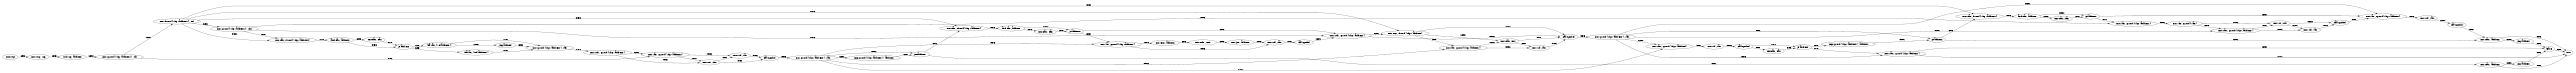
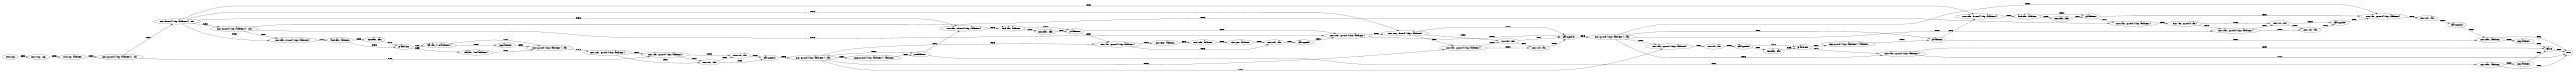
  digraph {
    rankdir=LR
    n1 [label="push rbp"]
    n2 [label="mov rbp , rsp"]
    n3 [label="sub rsp , address"]
    n4 [label="mov qword [ rbp - address ] , rdi"]
    n5 [label="mov dword [ rbp - address ] , esi"]
    n6 [label="mov rax , qword [ rbp - address ]"]
    n7 [label="mov qword [ rbp - address ] , rdx"]
    n8 [label="mov eax , dword [ rbp - address ]"]
    n9 [label="mov eax , dword [ rbp - address ]"]
    n10 [label="mov ecx , dword [ rbp - address ]"]
    n11 [label="mov eax , dword [ rbp - address ]"]
    n12 [label="mov rsi , rdx"]
    n13 [label="mov rdi , rax"]
    n14 [label="mov rdx , qword [ rbp - address ]"]
    n15 [label="mov rax , qword [ rbp - address ]"]
    n16 [label="and eax , address"]
    n17 [label="and eax , address"]
    n18 [label="call symbol"]
    n19 [label="mov rax , qword [ rbp - address ]"]
-   n20 [label="mov eax , ecx"]
+   n20 [label="mov esi , ecx"]
    n21 [label="and eax , address"]
    n22 [label="mov rdx , qword [ rax ]"]
    n23 [label="test eax , eax"]
    n24 [label="je address"]
    n25 [label="lea rax , [ rel address ]"]
    n26 [label="lea rax , [ rel address ]"]
    n27 [label="mov qword [ rbp - address ] , rax"]
    n28 [label="jmp address"]
    n29 [label="mov rdx , qword [ rbp - address ]"]
    n30 [label="test eax , eax"]
    n31 [label="je address"]
    n32 [label="mov rax , qword [ rbp - address ]"]
    n33 [label="mov ecx , address"]
    n34 [label="mov rdi , rax"]
    n35 [label="mov qword [ rbp - address ] , rax"]
-   n36 [label="mov edx , retn"]
+   n36 [label="mov edx , address"]
    n37 [label="call symbol"]
    n38 [label="mov eax , address"]
    n39 [label="jmp address"]
    n40 [label=retn]
    n41 [label=leave]
    n42 [label="call symbol"]
    n43 [label="mov qword [ rbp - address ] , rax"]
    n44 [label="cmp qword [ rbp - address ] , address"]
    n45 [label="jne address"]
    n46 [label="mov rax , qword [ rbp - address ]"]
    n47 [label="mov rdi , rax"]
    n48 [label="mov rdi , rax"]
    n49 [label="mov rax , qword [ rbp - address ]"]
    n50 [label="je address"]
    n51 [label="mov rax , qword [ rbp - address ]"]
    n52 [label="mov rax , qword [ rbp - address ]"]
    n53 [label="mov eax , address"]
    n54 [label="mov rdi , rax"]
    n55 [label="mov rsi , rdx"]
    n56 [label="mov rdi , rax"]
    n57 [label="call symbol"]
    n58 [label="test eax , eax"]
    n59 [label="je address"]
    n60 [label="cmp qword [ rbp - address ] , address"]
    n61 [label="mov jne , address"]
    n62 [label="jmp address"]
    n63 [label="test eax , eax"]
    n64 [label="je address"]
    n65 [label="call symbol"]
    n66 [label="call symbol"]
    n1 -> n2 [label=CFG]
    n2 -> n3 [label=CFG]
    n3 -> n4 [label=CFG]
    n4 -> n5 [label=CFG]
    n4 -> n6 [label=DFG]
    n5 -> n7 [label=CFG]
    n5 -> n8 [label=DFG]
    n5 -> n9 [label=DFG]
    n5 -> n10 [label=DFG]
    n5 -> n11 [label=DFG]
    n6 -> n12 [label=CFG]
    n6 -> n13 [label=DFG]
    n7 -> n8 [label=CFG]
    n7 -> n14 [label=DFG]
    n7 -> n15 [label=DFG]
    n8 -> n16 [label=DFG]
    n9 -> n17 [label=DFG]
    n10 -> n18 [label=DFG]
    n10 -> n19 [label=CFG]
    n10 -> n20 [label=CFG]
    n11 -> n21 [label=DFG]
    n12 -> n13 [label=CFG]
    n12 -> n42 [label=DFG]
    n13 -> n42 [label=DFG]
    n14 -> n10 [label=CFG]
    n14 -> n18 [label=DFG]
    n15 -> n22 [label=DFG]
    n16 -> n23 [label=CFG]
    n16 -> n24 [label=DFG]
    n17 -> n30 [label=CFG]
    n17 -> n31 [label=DFG]
    n18 -> n35 [label=DFG]
    n19 -> n20 [label=CFG]
    n19 -> n47 [label=DFG]
    n20 -> n18 [label=DFG]
    n20 -> n47 [label=CFG]
    n21 -> n63 [label=CFG]
    n21 -> n64 [label=DFG]
    n22 -> n52 [label=CFG]
    n22 -> n55 [label=DFG]
    n23 -> n24 [label=CFG]
    n24 -> n25 [label=CFG]
    n24 -> n26 [label=CFG]
    n25 -> n27 [label=DFG]
    n26 -> n27 [label=DFG]
    n26 -> n28 [label=CFG]
    n27 -> n29 [label=DFG]
    n28 -> n27 [label=CFG]
    n29 -> n6 [label=CFG]
    n29 -> n12 [label=DFG]
    n30 -> n31 [label=CFG]
    n31 -> n14 [label=CFG]
    n31 -> n32 [label=CFG]
    n32 -> n33 [label=CFG]
    n32 -> n34 [label=DFG]
    n33 -> n36 [label=CFG]
    n34 -> n37 [label=DFG]
    n35 -> n46 [label=CFG]
    n35 -> n49 [label=DFG]
    n35 -> n50 [label=DFG]
    n35 -> n51 [label=DFG]
    n35 -> n52 [label=DFG]
    n36 -> n61 [label=CFG]
    n37 -> n14 [label=CFG]
    n38 -> n39 [label=CFG]
    n38 -> n40 [label=DFG]
    n39 -> n41 [label=CFG]
    n41 -> n40 [label=CFG]
    n42 -> n43 [label=DFG]
    n43 -> n19 [label=DFG]
    n43 -> n32 [label=DFG]
    n43 -> n44 [label=CFG]
    n43 -> n45 [label=DFG]
    n43 -> n46 [label=DFG]
    n44 -> n45 [label=CFG]
    n45 -> n9 [label=CFG]
    n45 -> n38 [label=CFG]
    n46 -> n48 [label=DFG]
    n47 -> n18 [label=DFG]
    n48 -> n57 [label=DFG]
    n49 -> n40 [label=DFG]
    n49 -> n41 [label=CFG]
    n50 -> n11 [label=CFG]
    n50 -> n53 [label=CFG]
    n51 -> n54 [label=DFG]
    n52 -> n55 [label=CFG]
    n52 -> n56 [label=DFG]
    n53 -> n40 [label=DFG]
    n53 -> n62 [label=CFG]
    n54 -> n65 [label=DFG]
    n55 -> n56 [label=CFG]
    n55 -> n66 [label=DFG]
    n56 -> n66 [label=DFG]
    n57 -> n58 [label=CFG]
    n57 -> n59 [label=DFG]
    n58 -> n59 [label=CFG]
    n59 -> n49 [label=CFG]
    n59 -> n60 [label=CFG]
    n60 -> n50 [label=CFG]
    n61 -> n34 [label=CFG]
    n62 -> n41 [label=CFG]
    n63 -> n64 [label=CFG]
    n64 -> n15 [label=CFG]
    n64 -> n51 [label=CFG]
    n65 -> n53 [label=CFG]
    n66 -> n51 [label=CFG]
  }
